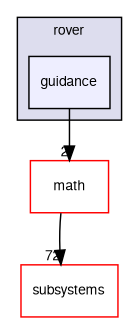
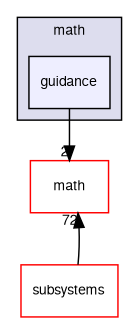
  digraph {
    compound=true
    node [fillcolor=white fontname=FreeSans fontsize=10 shape=box style=filled color=red]
    edge [labeldistance=1.5 labelfontname=FreeSans labelfontsize=10]
    n1 [fillcolor="#eeeeff" label=guidance pencolor=black color=""]
    n2 [label=math]
    n3 [label=subsystems]
    subgraph cluster_1 {
      bgcolor="#ddddee"
      fontname=FreeSans
      fontsize=10
-     label=rover
+     label=math
      pencolor=black
      n1
    }
    n1 -> n2 [headlabel=2]
-   n2 -> n3 [headlabel=72]
+   n3 -> n2 [headlabel=72]
  }
